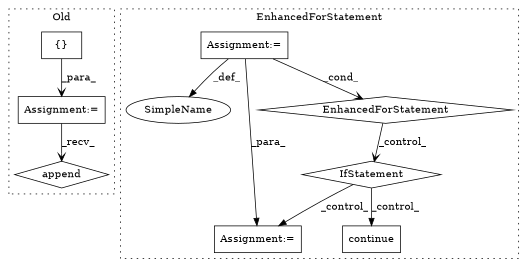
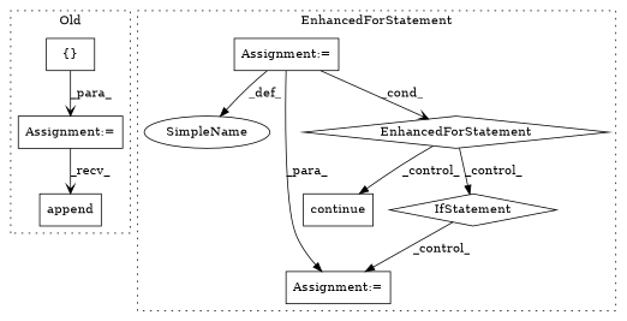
  digraph {
    node [a=7 l=1 s="540,609" shape=box]
    edge [arrowhead=normal]
    n1 [a=4 l=2 label="{}" s=432]
    n2 [label="Assignment:=" s=403]
-   n3 [a=32 l="14,2" label=append s="858,931" shape=diamond]
+   n3 [a=32 l="14,2" label=append s="858,931"]
    n4 [a=18 l=9 label=continue s=725]
    n5 [l="53,2" label="Assignment:="]
    n6 [a=25 l="4,2" label=IfStatement s="695,713" shape=diamond]
    n7 [a=42 label=SimpleName shape=ellipse l="" s=""]
    n8 [label="Assignment:=" s=802]
    n9 [a=70 l="53,2" label=EnhancedForStatement shape=diamond]
    subgraph cluster_1 {
      label=Old
      style=dotted
      n1
      n2
      n3
    }
    subgraph cluster_2 {
      label=EnhancedForStatement
      style=dotted
      n4
      n5
      n6
      n7
      n8
      n9
    }
    n1 -> n2 [arrowhead=vee label=_para_]
    n2 -> n3 [arrowhead=vee label=_recv_]
    n5 -> n7 [label=_def_]
    n5 -> n8 [label=_para_]
    n5 -> n9 [arrowhead=vee label=_cond_]
-   n6 -> n4 [label=_control_]
+   n9 -> n4 [label=_control_]
    n6 -> n8 [label=_control_]
-   n9 -> n6 [arrowhead=vee label=_control_]
+   n9 -> n6 [label=_control_]
  }
